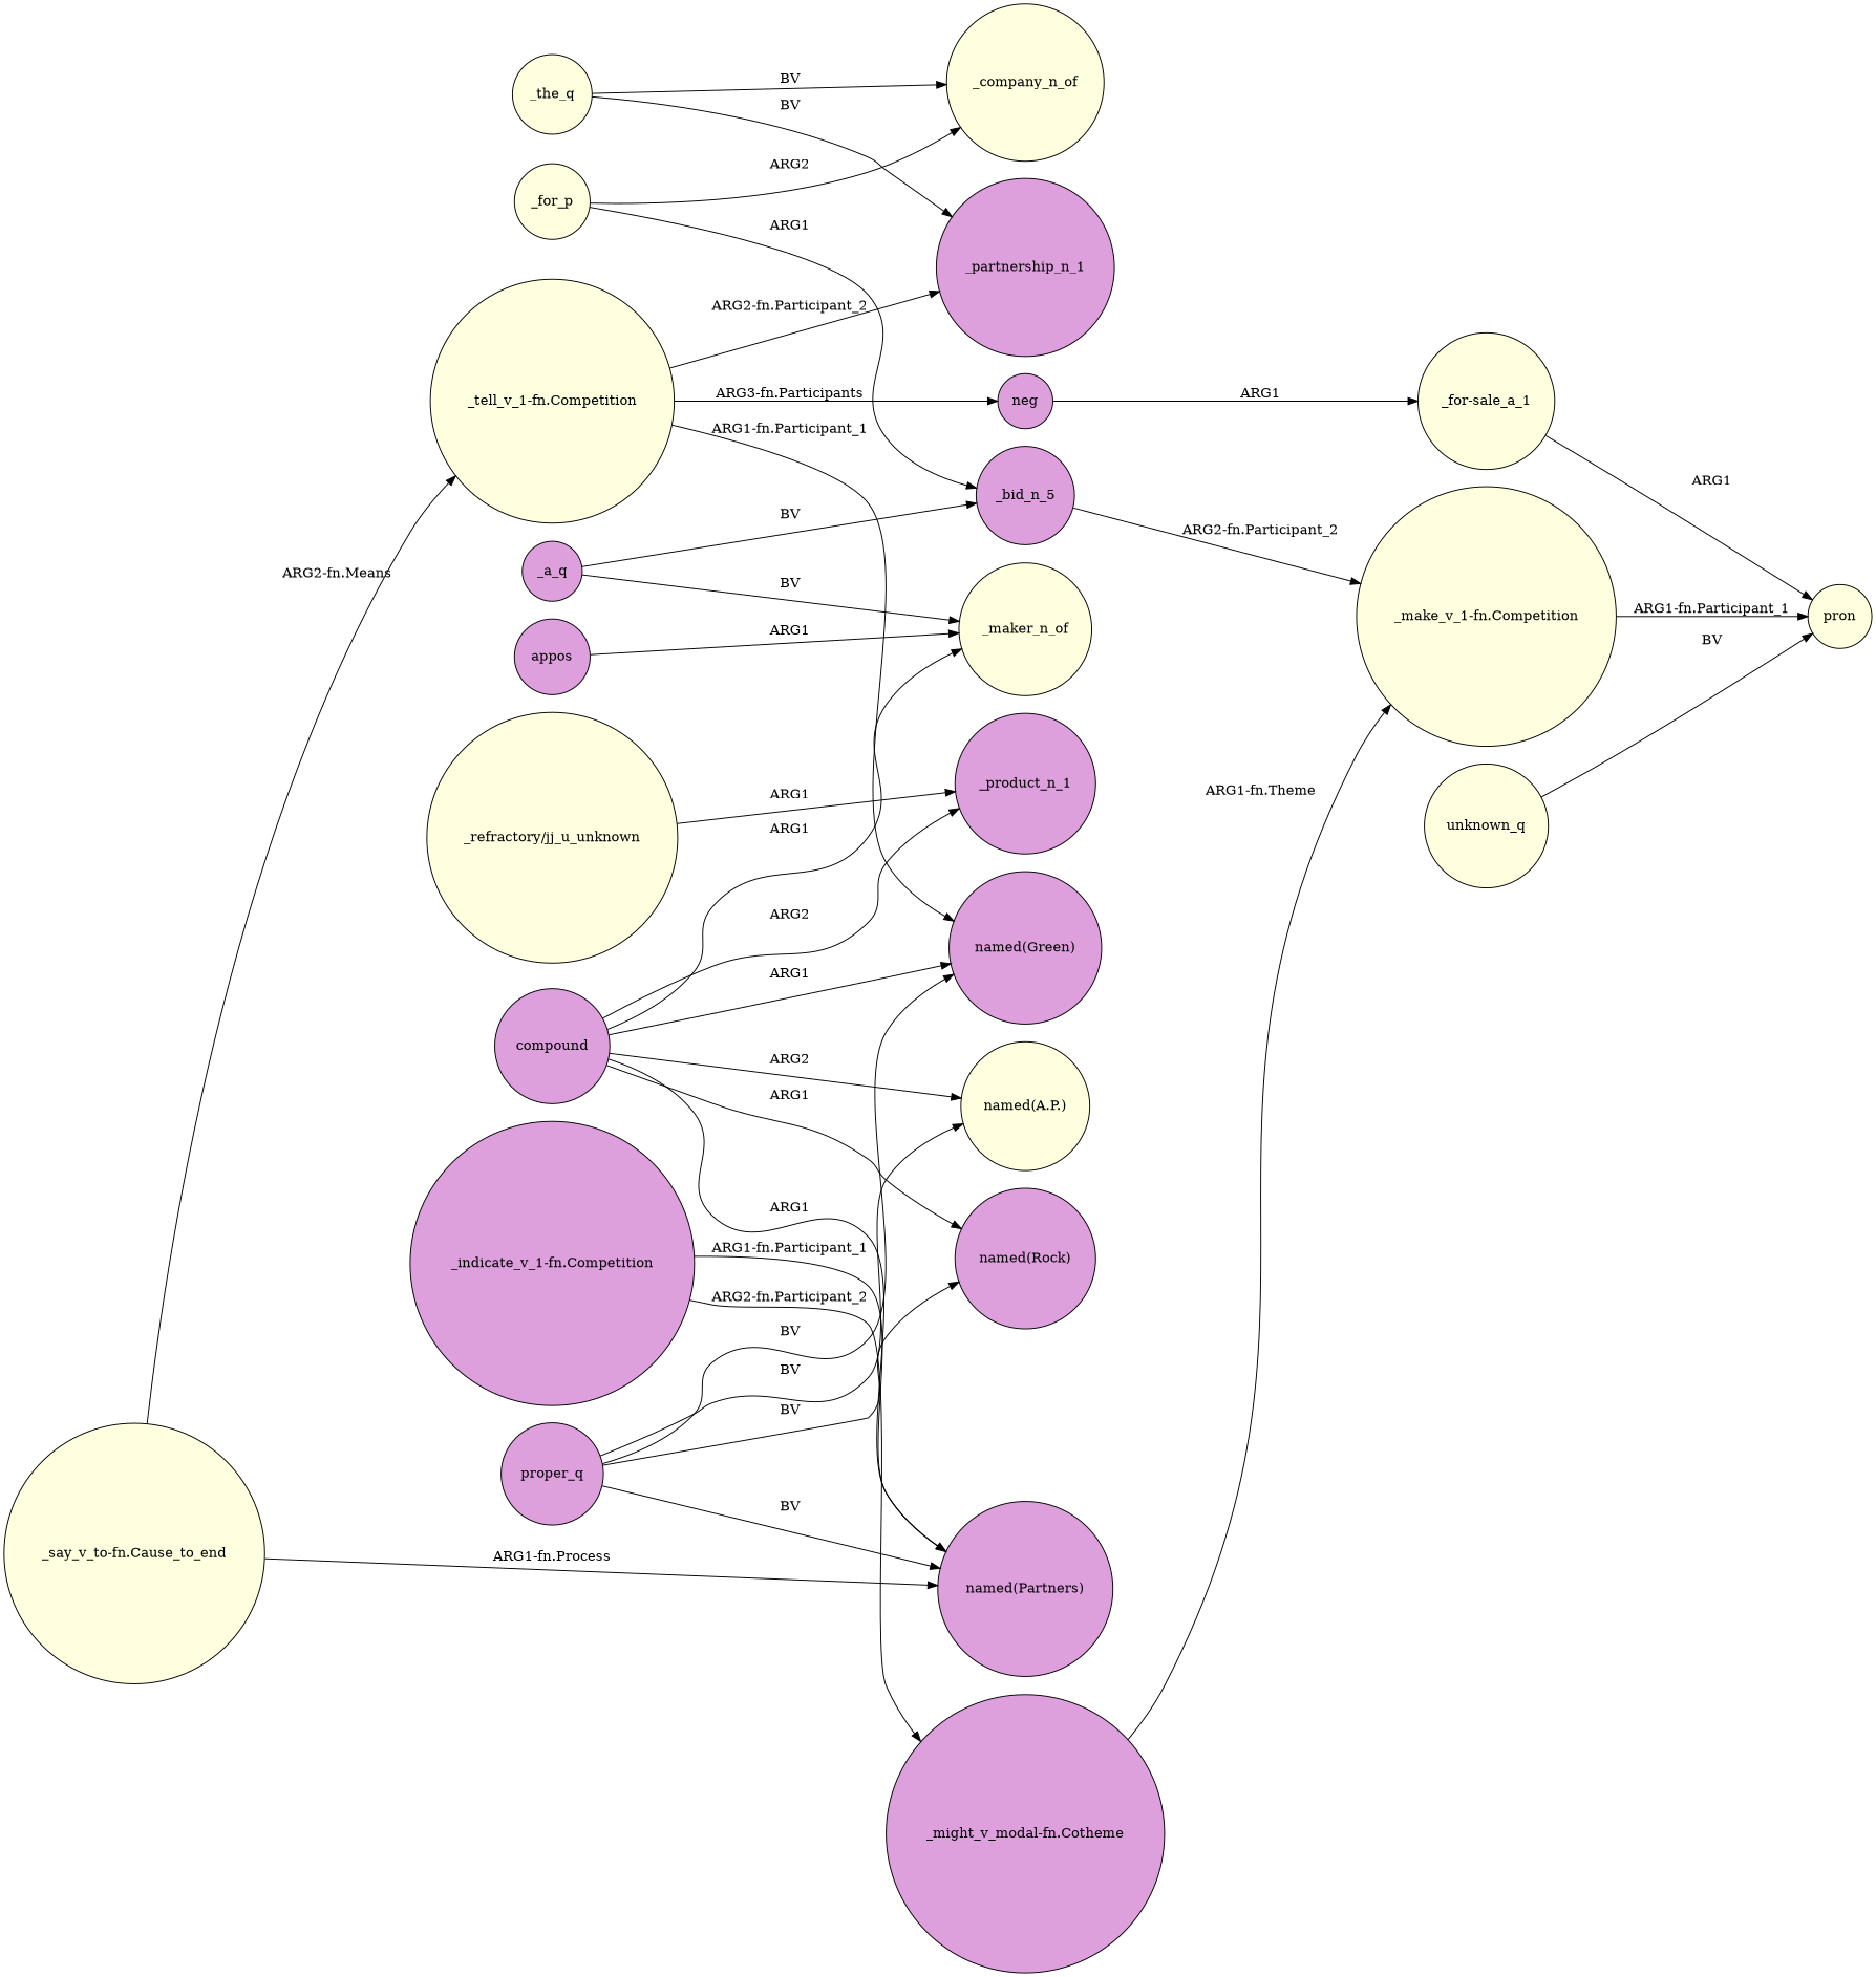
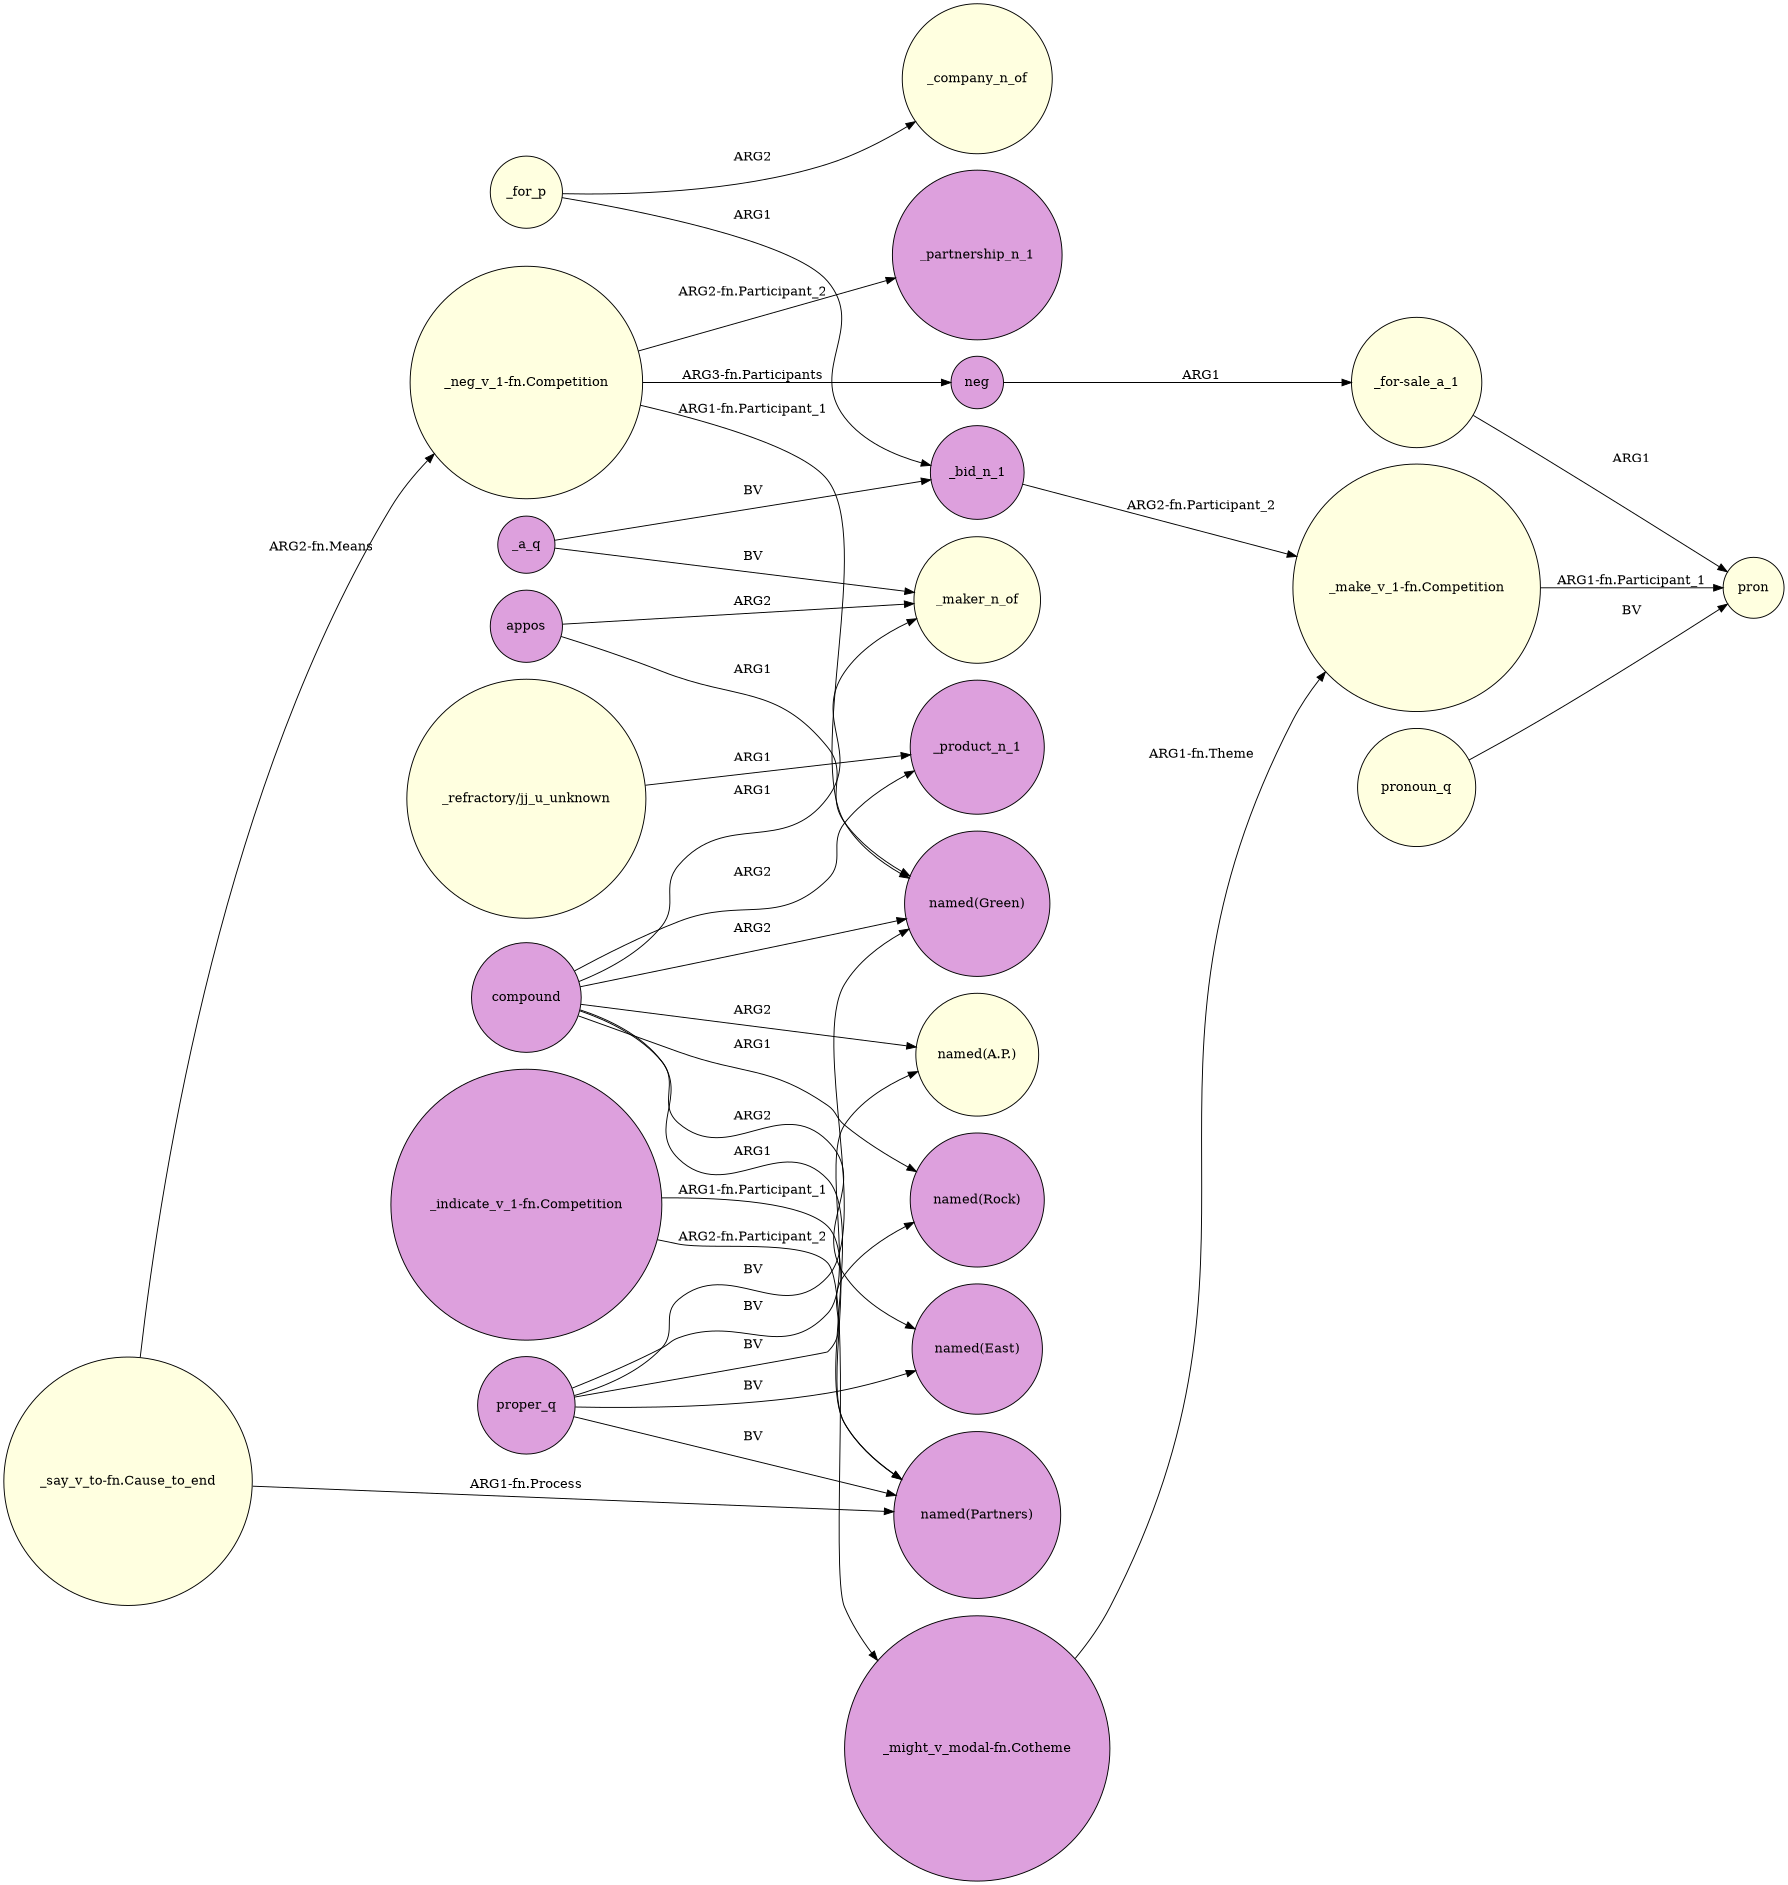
  digraph {
    rankdir=LR
    node [fillcolor=plum shape=circle style=filled]
    _a_q
-   _bid_n_1 [label=_bid_n_5]
+   _bid_n_1
    _maker_n_of [fillcolor=lightyellow]
    "_make_v_1-fn.Competition" [fillcolor=lightyellow]
    "_refractory/jj_u_unknown" [fillcolor=lightyellow]
    _product_n_1
    "_for-sale_a_1" [fillcolor=lightyellow]
    neg
    pron [fillcolor=lightyellow]
    compound
+   "named(East)"
    "named(Green)"
    "named(Rock)"
    "named(A.P.)" [fillcolor=lightyellow]
    "named(Partners)"
    "_might_v_modal-fn.Cotheme"
    "_indicate_v_1-fn.Competition"
-   "_tell_v_1-fn.Competition" [fillcolor=lightyellow]
+   "_tell_v_1-fn.Competition" [fillcolor=lightyellow label="_neg_v_1-fn.Competition"]
    _partnership_n_1
    proper_q
-   pronoun_q [fillcolor=lightyellow label=unknown_q]
+   pronoun_q [fillcolor=lightyellow]
    appos
    "_say_v_to-fn.Cause_to_end" [fillcolor=lightyellow]
    _for_p [fillcolor=lightyellow]
    _company_n_of [fillcolor=lightyellow]
-   _the_q [fillcolor=lightyellow]
    _a_q -> _bid_n_1 [label=BV]
    _a_q -> _maker_n_of [label=BV]
    _bid_n_1 -> "_make_v_1-fn.Competition" [label="ARG2-fn.Participant_2"]
    "_make_v_1-fn.Competition" -> pron [label="ARG1-fn.Participant_1"]
    "_refractory/jj_u_unknown" -> _product_n_1 [label=ARG1]
    "_for-sale_a_1" -> pron [label=ARG1]
    neg -> "_for-sale_a_1" [label=ARG1]
    compound -> _maker_n_of [label=ARG1]
    compound -> _product_n_1 [label=ARG2]
-   compound -> "named(Green)" [label=ARG1]
+   compound -> "named(East)" [label=ARG2]
+   compound -> "named(Green)" [label=ARG2]
    compound -> "named(Rock)" [label=ARG1]
    compound -> "named(A.P.)" [label=ARG2]
    compound -> "named(Partners)" [label=ARG1]
    "_might_v_modal-fn.Cotheme" -> "_make_v_1-fn.Competition" [label="ARG1-fn.Theme"]
    "_indicate_v_1-fn.Competition" -> "named(Partners)" [label="ARG1-fn.Participant_1"]
    "_indicate_v_1-fn.Competition" -> "_might_v_modal-fn.Cotheme" [label="ARG2-fn.Participant_2"]
    "_tell_v_1-fn.Competition" -> neg [label="ARG3-fn.Participants"]
    "_tell_v_1-fn.Competition" -> "named(Green)" [label="ARG1-fn.Participant_1"]
    "_tell_v_1-fn.Competition" -> _partnership_n_1 [label="ARG2-fn.Participant_2"]
+   proper_q -> "named(East)" [label=BV]
    proper_q -> "named(Green)" [label=BV]
    proper_q -> "named(Rock)" [label=BV]
    proper_q -> "named(A.P.)" [label=BV]
    proper_q -> "named(Partners)" [label=BV]
    pronoun_q -> pron [label=BV]
-   appos -> _maker_n_of [label=ARG1]
+   appos -> _maker_n_of [label=ARG2]
+   appos -> "named(Green)" [label=ARG1]
    "_say_v_to-fn.Cause_to_end" -> "named(Partners)" [label="ARG1-fn.Process"]
    "_say_v_to-fn.Cause_to_end" -> "_tell_v_1-fn.Competition" [label="ARG2-fn.Means"]
    _for_p -> _bid_n_1 [label=ARG1]
    _for_p -> _company_n_of [label=ARG2]
-   _the_q -> _partnership_n_1 [label=BV]
-   _the_q -> _company_n_of [label=BV]
  }
